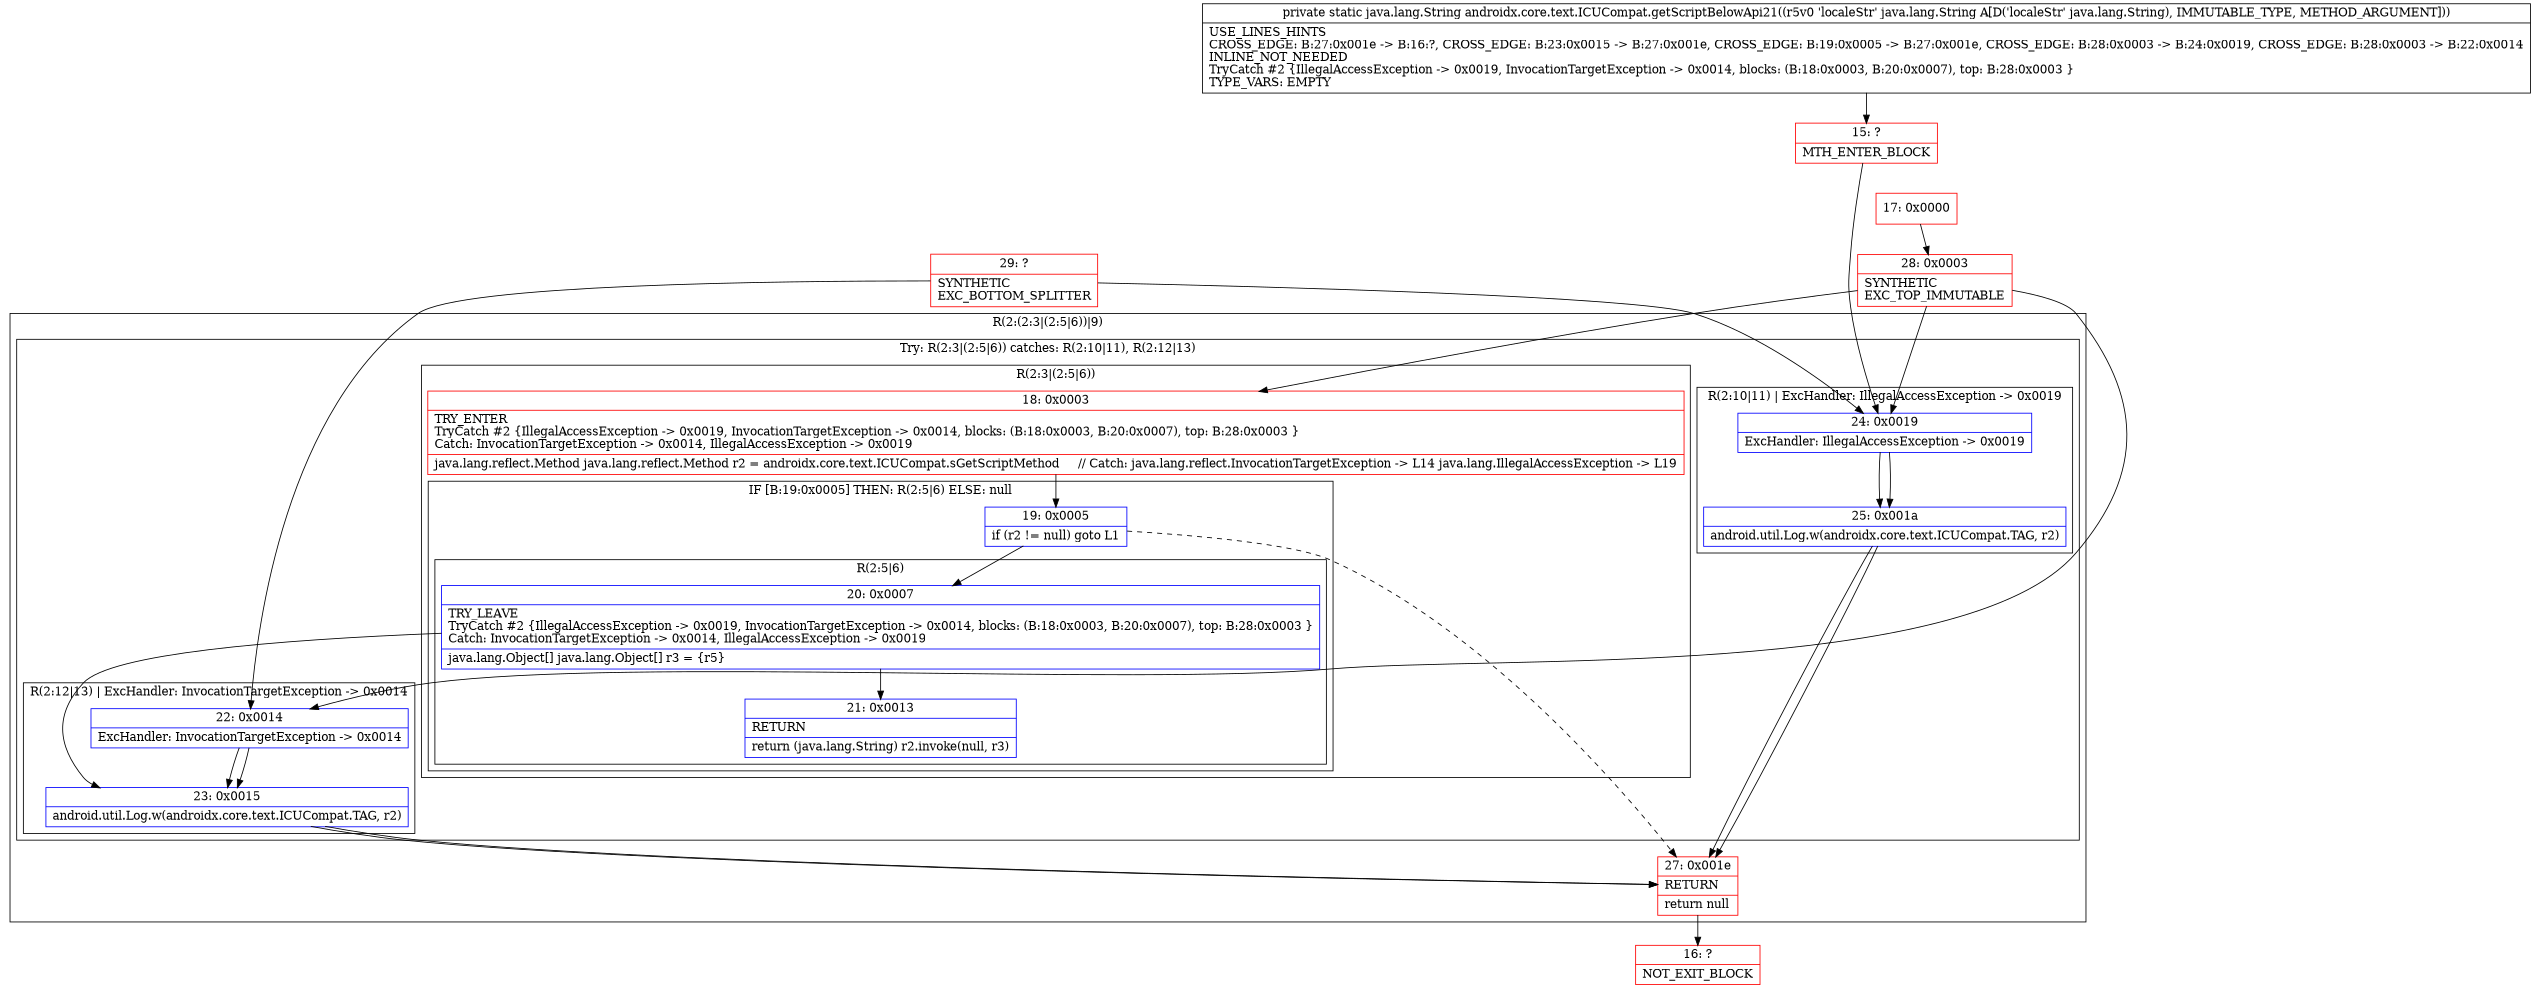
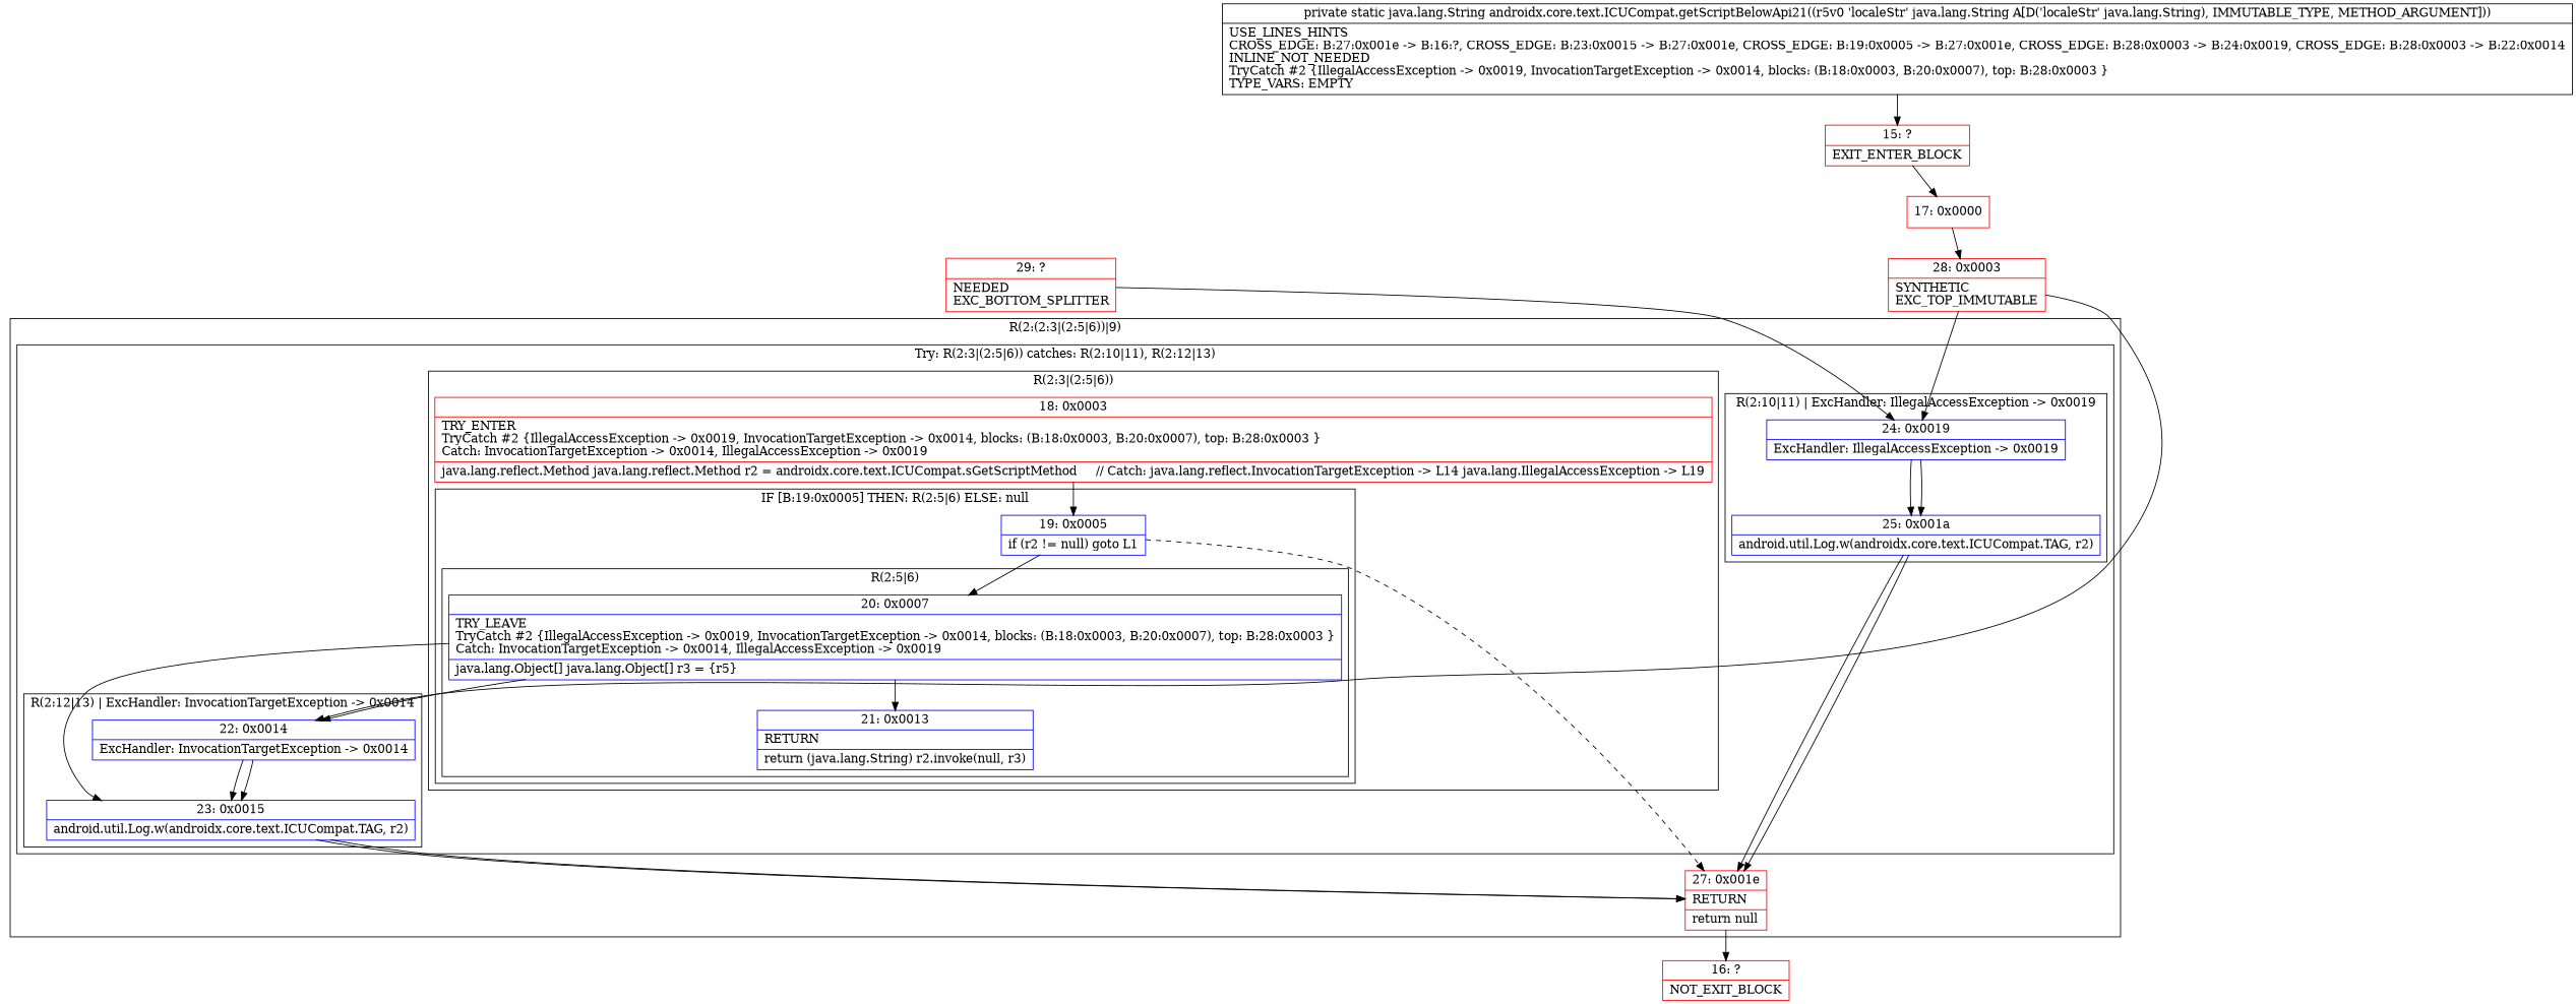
  digraph {
    node [color=blue shape=record]
    n1 [label="{20\:\ 0x0007|TRY_LEAVE\lTryCatch #2 \{IllegalAccessException \-\> 0x0019, InvocationTargetException \-\> 0x0014, blocks: (B:18:0x0003, B:20:0x0007), top: B:28:0x0003 \}\lCatch: InvocationTargetException \-\> 0x0014, IllegalAccessException \-\> 0x0019\l|java.lang.Object[] java.lang.Object[] r3 = \{r5\}\l}"]
    n2 [label="{21\:\ 0x0013|RETURN\l|return (java.lang.String) r2.invoke(null, r3)\l}"]
    n3 [label="{19\:\ 0x0005|if (r2 != null) goto L1\l}"]
    n4 [color=red label="{18\:\ 0x0003|TRY_ENTER\lTryCatch #2 \{IllegalAccessException \-\> 0x0019, InvocationTargetException \-\> 0x0014, blocks: (B:18:0x0003, B:20:0x0007), top: B:28:0x0003 \}\lCatch: InvocationTargetException \-\> 0x0014, IllegalAccessException \-\> 0x0019\l|java.lang.reflect.Method java.lang.reflect.Method r2 = androidx.core.text.ICUCompat.sGetScriptMethod     \/\/ Catch: java.lang.reflect.InvocationTargetException \-\> L14 java.lang.IllegalAccessException \-\> L19\l}"]
    n5 [label="{24\:\ 0x0019|ExcHandler: IllegalAccessException \-\> 0x0019\l}"]
    n6 [label="{25\:\ 0x001a|android.util.Log.w(androidx.core.text.ICUCompat.TAG, r2)\l}"]
    n7 [label="{22\:\ 0x0014|ExcHandler: InvocationTargetException \-\> 0x0014\l}"]
    n8 [label="{23\:\ 0x0015|android.util.Log.w(androidx.core.text.ICUCompat.TAG, r2)\l}"]
    n9 [color=red label="{27\:\ 0x001e|RETURN\l|return null\l}"]
    n10 [color=red label="{16\:\ ?|NOT_EXIT_BLOCK\l}"]
-   n11 [color=red label="{29\:\ ?|SYNTHETIC\lEXC_BOTTOM_SPLITTER\l}"]
-   n12 [color=red label="{15\:\ ?|MTH_ENTER_BLOCK\l}"]
+   n11 [color=red label="{29\:\ ?|NEEDED\lEXC_BOTTOM_SPLITTER\l}"]
+   n12 [color=red label="{15\:\ ?|EXIT_ENTER_BLOCK\l}"]
    n13 [color=red label="{17\:\ 0x0000}"]
    n14 [color=red label="{28\:\ 0x0003|SYNTHETIC\lEXC_TOP_IMMUTABLE\l}"]
    n15 [label="{private static java.lang.String androidx.core.text.ICUCompat.getScriptBelowApi21((r5v0 'localeStr' java.lang.String A[D('localeStr' java.lang.String), IMMUTABLE_TYPE, METHOD_ARGUMENT]))  | USE_LINES_HINTS\lCROSS_EDGE: B:27:0x001e \-\> B:16:?, CROSS_EDGE: B:23:0x0015 \-\> B:27:0x001e, CROSS_EDGE: B:19:0x0005 \-\> B:27:0x001e, CROSS_EDGE: B:28:0x0003 \-\> B:24:0x0019, CROSS_EDGE: B:28:0x0003 \-\> B:22:0x0014\lINLINE_NOT_NEEDED\lTryCatch #2 \{IllegalAccessException \-\> 0x0019, InvocationTargetException \-\> 0x0014, blocks: (B:18:0x0003, B:20:0x0007), top: B:28:0x0003 \}\lTYPE_VARS: EMPTY\l}" color=""]
    subgraph cluster_1 {
      label="R(2:(2:3|(2:5|6))|9)"
      n9
      subgraph cluster_2 {
        label="Try: R(2:3|(2:5|6)) catches: R(2:10|11), R(2:12|13)"
        subgraph cluster_3 {
          label="R(2:3|(2:5|6))"
          n4
          subgraph cluster_4 {
            label="IF [B:19:0x0005] THEN: R(2:5|6) ELSE: null"
            n3
            subgraph cluster_5 {
              label="R(2:5|6)"
              n1
              n2
            }
          }
        }
        subgraph cluster_6 {
          label="R(2:10|11) | ExcHandler: IllegalAccessException \-\> 0x0019\l"
          n5
          n6
        }
        subgraph cluster_7 {
          label="R(2:12|13) | ExcHandler: InvocationTargetException \-\> 0x0014\l"
          n7
          n8
        }
      }
    }
    subgraph cluster_8 {
      label="R(2:10|11) | ExcHandler: IllegalAccessException \-\> 0x0019\l"
    }
    subgraph cluster_9 {
      label="R(2:12|13) | ExcHandler: InvocationTargetException \-\> 0x0014\l"
    }
    n1 -> n2
    n1 -> n8
    n3 -> n1
    n3 -> n9 [style=dashed]
    n4 -> n3
    n5 -> n6
    n5 -> n6
    n6 -> n9
    n6 -> n9
    n7 -> n8
    n7 -> n8
    n8 -> n9
    n8 -> n9
    n9 -> n10
    n11 -> n5
-   n11 -> n7
-   n12 -> n5
+   n1 -> n7
+   n12 -> n13
    n13 -> n14
-   n14 -> n4
    n14 -> n5
    n14 -> n7
    n15 -> n12
  }
